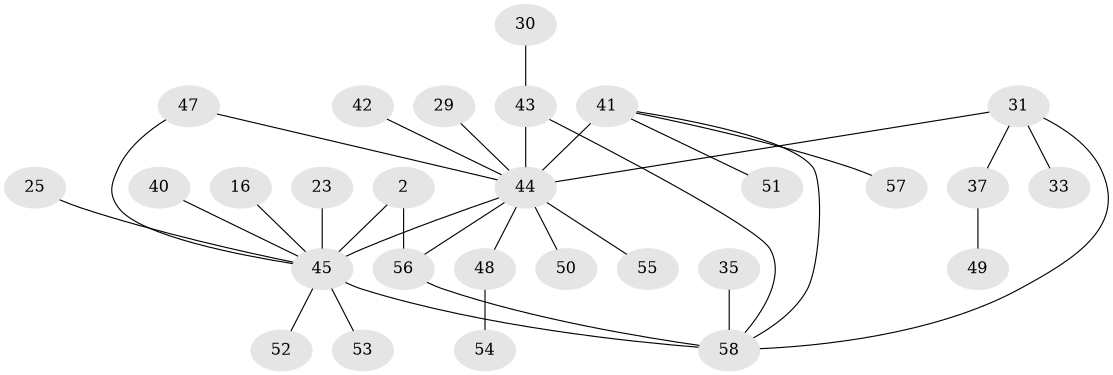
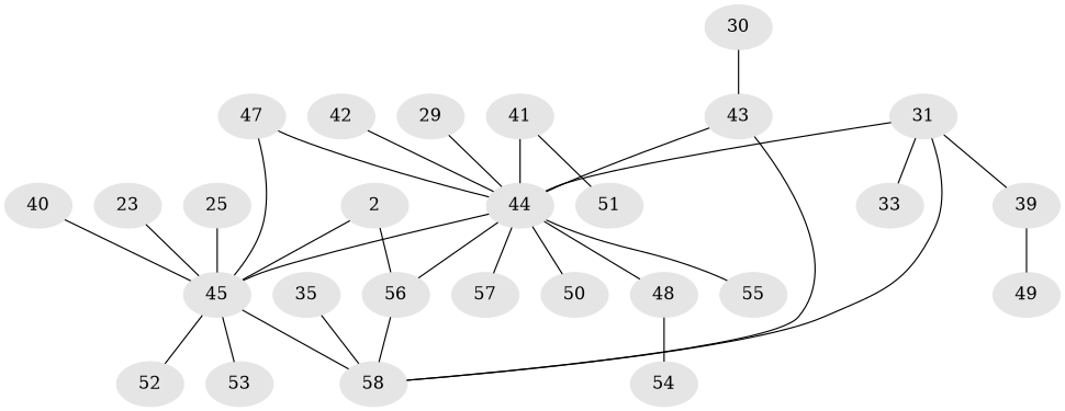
  graph {
    node [color=gray90 style=filled]
    45 [super="+9+14+34"]
    58 [super="+46"]
    52
    53
    2
    56 [super="+10+13+47"]
-   16
    44 [super="+27+19+11+22"]
    48
    50
    55
    23
    25
    29 [super="+24"]
    41 [super="+32+28+38+26+36"]
    51
    57
    30
    43
    31
    33
-   39 [label=37]
+   39
    49
    35
    n25 [label=47]
    40
    42
    54
    45 -- 58 [weight=2]
    45 -- 52
    45 -- 53
    2 -- 45 [weight=3]
    2 -- 56 [weight=3]
    56 -- 58
-   16 -- 45
    44 -- 45 [weight=2]
    44 -- 56 [weight=3]
    44 -- 48
    44 -- 50
    44 -- 55
    48 -- 54
    23 -- 45
    25 -- 45
    29 -- 44
-   41 -- 58
    41 -- 44 [weight=6]
    41 -- 51
-   41 -- 57
+   44 -- 57
    30 -- 43
    43 -- 58
    43 -- 44
    31 -- 58
    31 -- 44
    31 -- 33
    31 -- 39
    39 -- 49
    35 -- 58
    n25 -- 45
    n25 -- 44
    40 -- 45
    42 -- 44
  }
